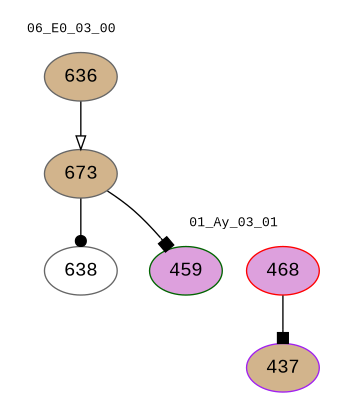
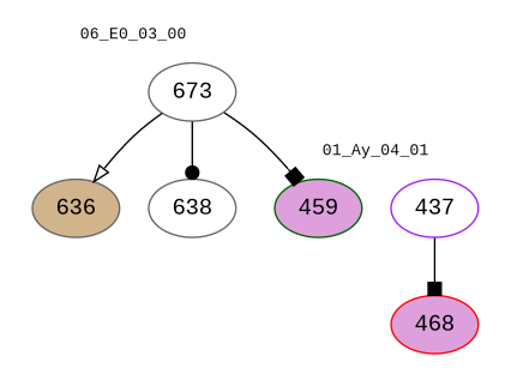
  digraph {
    fontname="Liberation Mono"
    node [color=gray40 fillcolor=white fontname="Liberation Mono" style=filled]
    edge [arrowhead=box color=black fontname="Liberation Mono"]
-   n1 [color=purple fillcolor=tan label=437]
+   n1 [color=purple label=437]
    n2 [color=red fillcolor=plum label=468]
    n3 [color=darkgreen fillcolor=plum label=459]
-   n4 [fillcolor=tan label=673]
+   n4 [label=673]
    n5 [fillcolor=tan label=636]
    n6 [label=638]
    subgraph cluster_1 {
      color=white
      fontsize=10
-     label="01_Ay_03_01"
+     label="01_Ay_04_01"
      n1
      n2
      n3
    }
    subgraph cluster_2 {
      color=white
      fontsize=10
      label="06_E0_03_00"
      n4
      n5
      n6
    }
-   n2 -> n1
+   n1 -> n2
    n4 -> n3
-   n5 -> n4 [arrowhead=onormal]
+   n4 -> n5 [arrowhead=onormal]
    n4 -> n6 [arrowhead=dot]
  }
